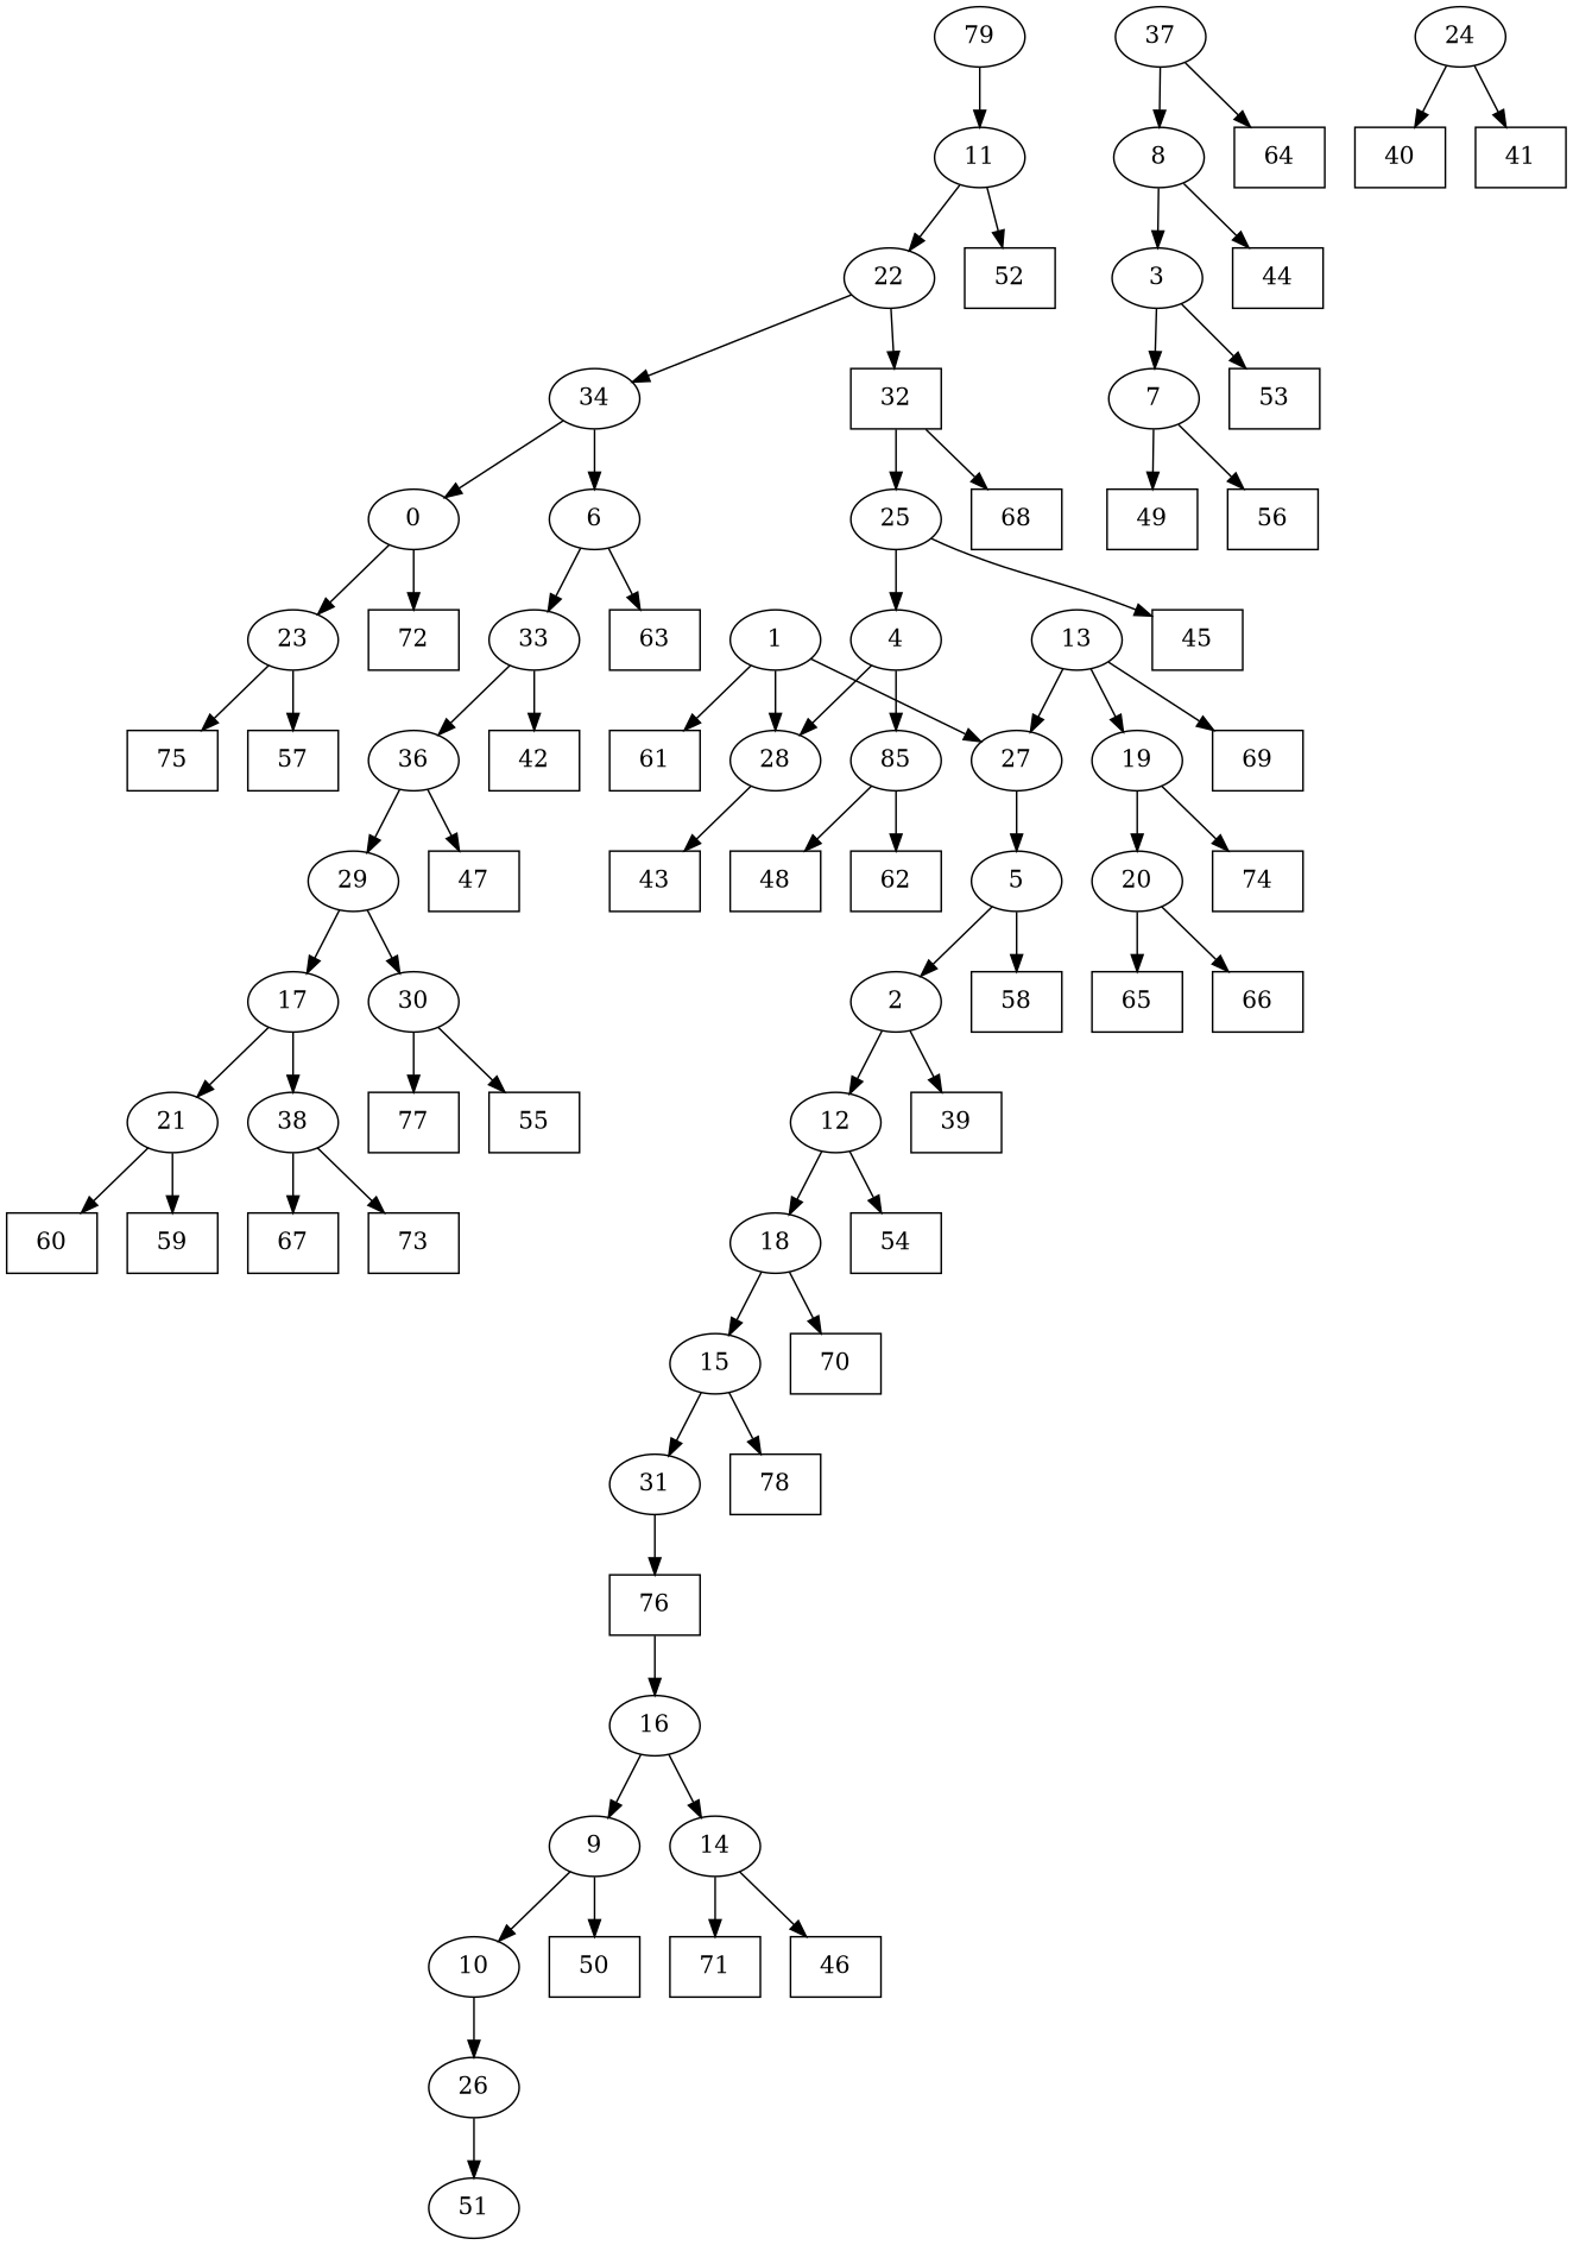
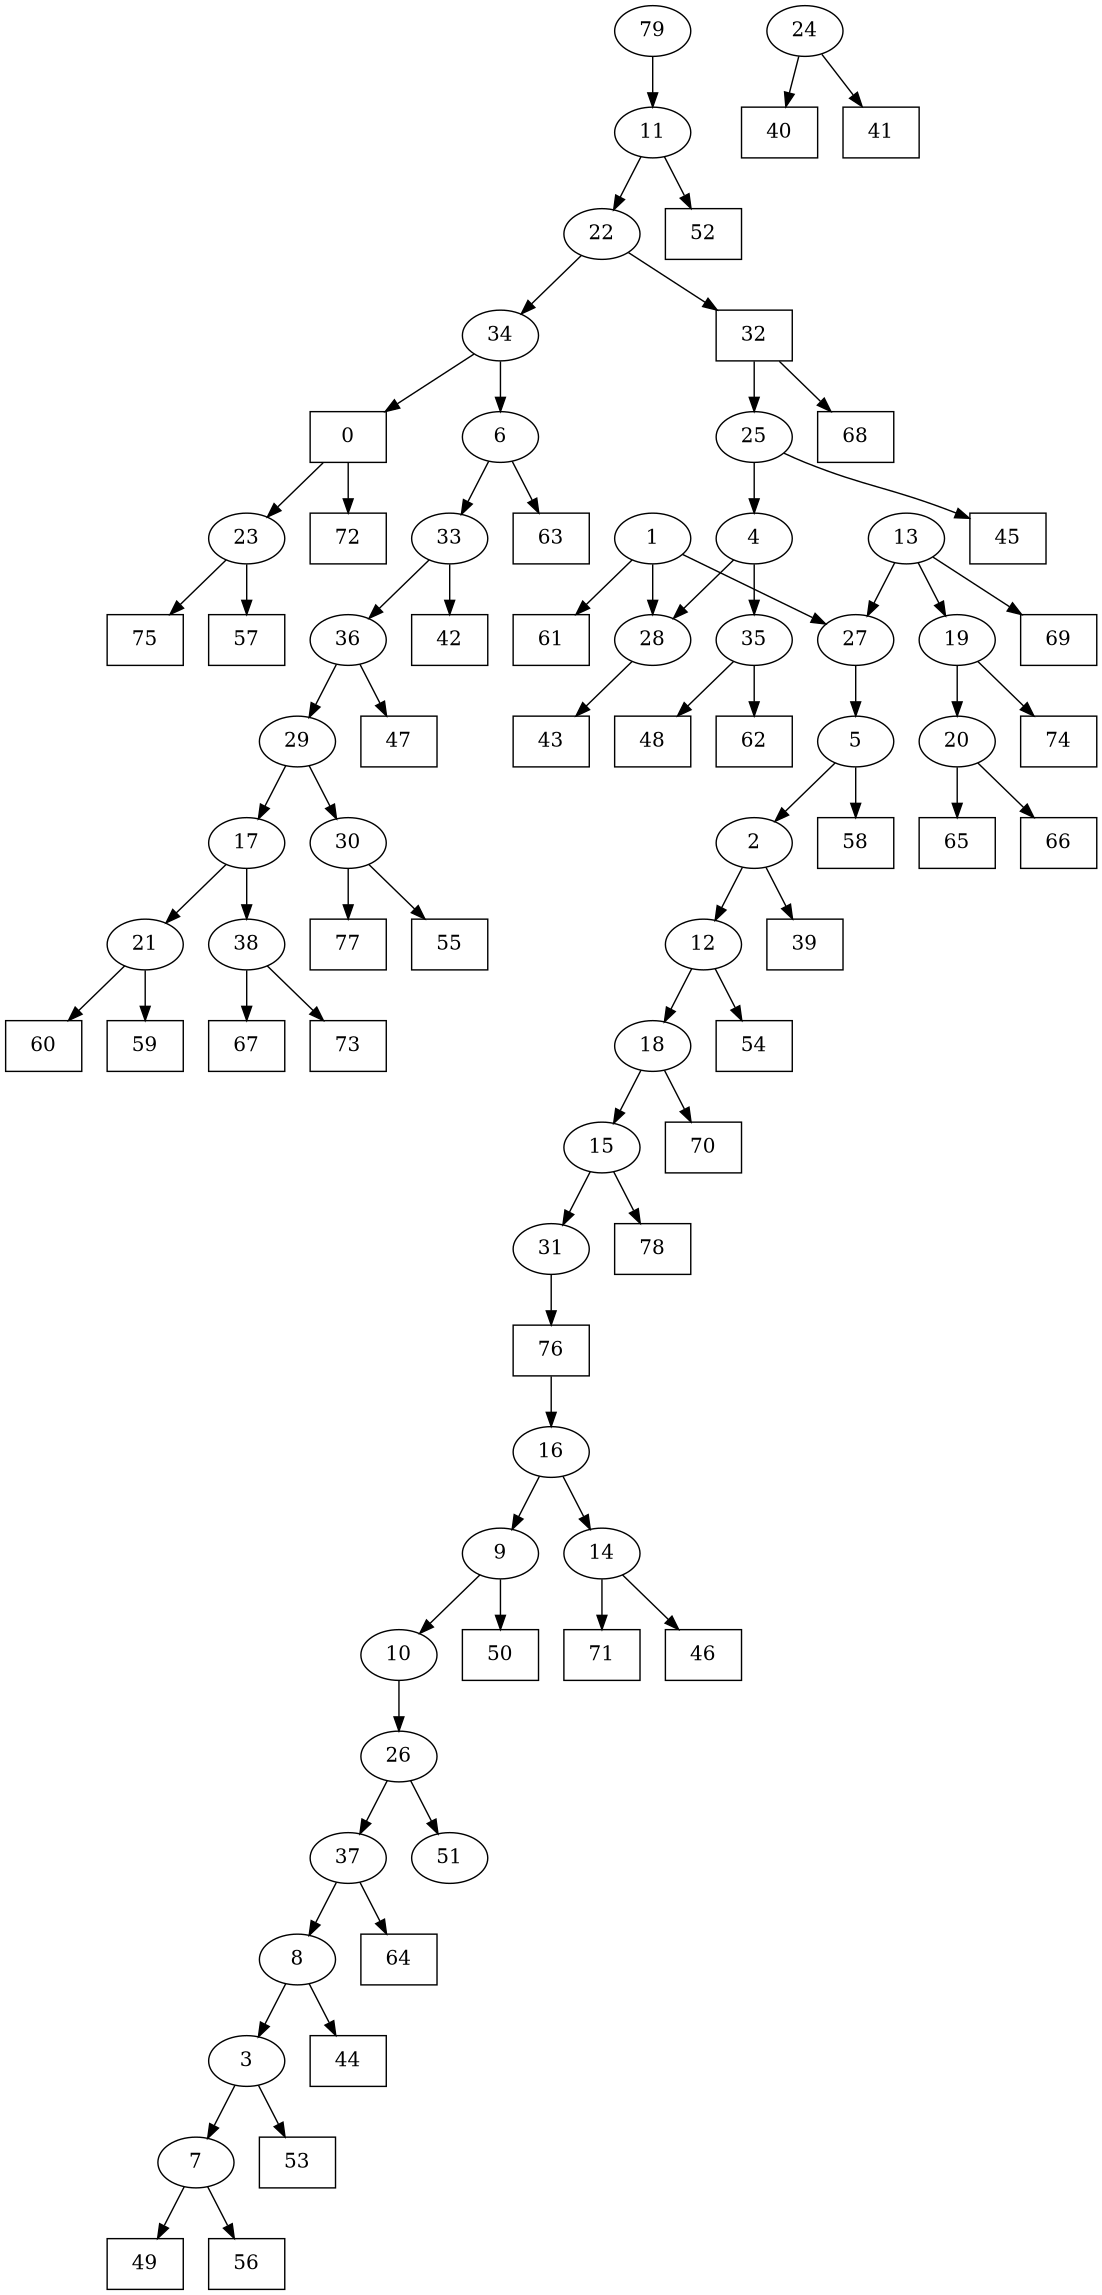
  digraph {
    node [shape=box]
-   n1 [label=0 shape=""]
+   n1 [label=0]
    n2 [label=23 shape=""]
    n3 [label=72]
    n4 [label=75]
    n5 [label=57]
    n6 [label=1 shape=""]
    n7 [label=27 shape=""]
    n8 [label=61]
    n9 [label=28 shape=""]
    n10 [label=5 shape=""]
    n11 [label=2 shape=""]
    n12 [label=12 shape=""]
    n13 [label=39]
    n14 [label=18 shape=""]
    n15 [label=54]
    n16 [label=3 shape=""]
    n17 [label=7 shape=""]
    n18 [label=53]
    n19 [label=49]
    n20 [label=56]
    n21 [label=4 shape=""]
-   n22 [label=85 shape=""]
+   n22 [label=35 shape=""]
    n23 [label=43]
    n24 [label=62]
    n25 [label=48]
    n26 [label=58]
    n27 [label=6 shape=""]
    n28 [label=33 shape=""]
    n29 [label=63]
    n30 [label=36 shape=""]
    n31 [label=42]
    n32 [label=8 shape=""]
    n33 [label=44]
    n34 [label=9 shape=""]
    n35 [label=10 shape=""]
    n36 [label=50]
    n37 [label=26 shape=""]
    n38 [label=24 shape=""]
    n39 [label=40]
    n40 [label=41]
    n41 [label=37 shape=""]
    n42 [label=51 shape=ellipse]
    n43 [label=11 shape=""]
    n44 [label=22 shape=""]
    n45 [label=52]
    n46 [label=32]
    n47 [label=34 shape=""]
    n48 [label=15 shape=""]
    n49 [label=70]
    n50 [label=13 shape=""]
    n51 [label=19 shape=""]
    n52 [label=69]
    n53 [label=20 shape=""]
    n54 [label=74]
    n55 [label=14 shape=""]
    n56 [label=71]
    n57 [label=46]
    n58 [label=31 shape=""]
    n59 [label=78]
    n60 [label=76]
    n61 [label=16 shape=""]
    n62 [label=17 shape=""]
    n63 [label=21 shape=""]
    n64 [label=38 shape=""]
    n65 [label=60]
    n66 [label=59]
    n67 [label=67]
    n68 [label=73]
    n69 [label=65]
    n70 [label=66]
    n71 [label=25 shape=""]
    n72 [label=68]
    n73 [label=45]
    n74 [label=64]
    n75 [label=29 shape=""]
    n76 [label=30 shape=""]
    n77 [label=77]
    n78 [label=55]
    n79 [label=47]
    n80 [label=79 shape=""]
    n1 -> n2
    n1 -> n3
    n2 -> n4
    n2 -> n5
    n6 -> n7
    n6 -> n8
    n6 -> n9
    n7 -> n10
    n9 -> n23
    n10 -> n11
    n10 -> n26
    n11 -> n12
    n11 -> n13
    n12 -> n14
    n12 -> n15
    n14 -> n48
    n14 -> n49
    n16 -> n17
    n16 -> n18
    n17 -> n19
    n17 -> n20
    n21 -> n9
    n21 -> n22
    n22 -> n24
    n22 -> n25
    n27 -> n28
    n27 -> n29
    n28 -> n30
    n28 -> n31
    n30 -> n75
    n30 -> n79
    n32 -> n16
    n32 -> n33
    n34 -> n35
    n34 -> n36
    n35 -> n37
+   n37 -> n41
    n37 -> n42
    n38 -> n39
    n38 -> n40
    n41 -> n32
    n41 -> n74
    n43 -> n44
    n43 -> n45
    n44 -> n46
    n44 -> n47
    n46 -> n71
    n46 -> n72
    n47 -> n1
    n47 -> n27
    n48 -> n58
    n48 -> n59
    n50 -> n7
    n50 -> n51
    n50 -> n52
    n51 -> n53
    n51 -> n54
    n53 -> n69
    n53 -> n70
    n55 -> n56
    n55 -> n57
    n58 -> n60
    n60 -> n61
    n61 -> n34
    n61 -> n55
    n62 -> n63
    n62 -> n64
    n63 -> n65
    n63 -> n66
    n64 -> n67
    n64 -> n68
    n71 -> n21
    n71 -> n73
    n75 -> n62
    n75 -> n76
    n76 -> n77
    n76 -> n78
    n80 -> n43
  }
